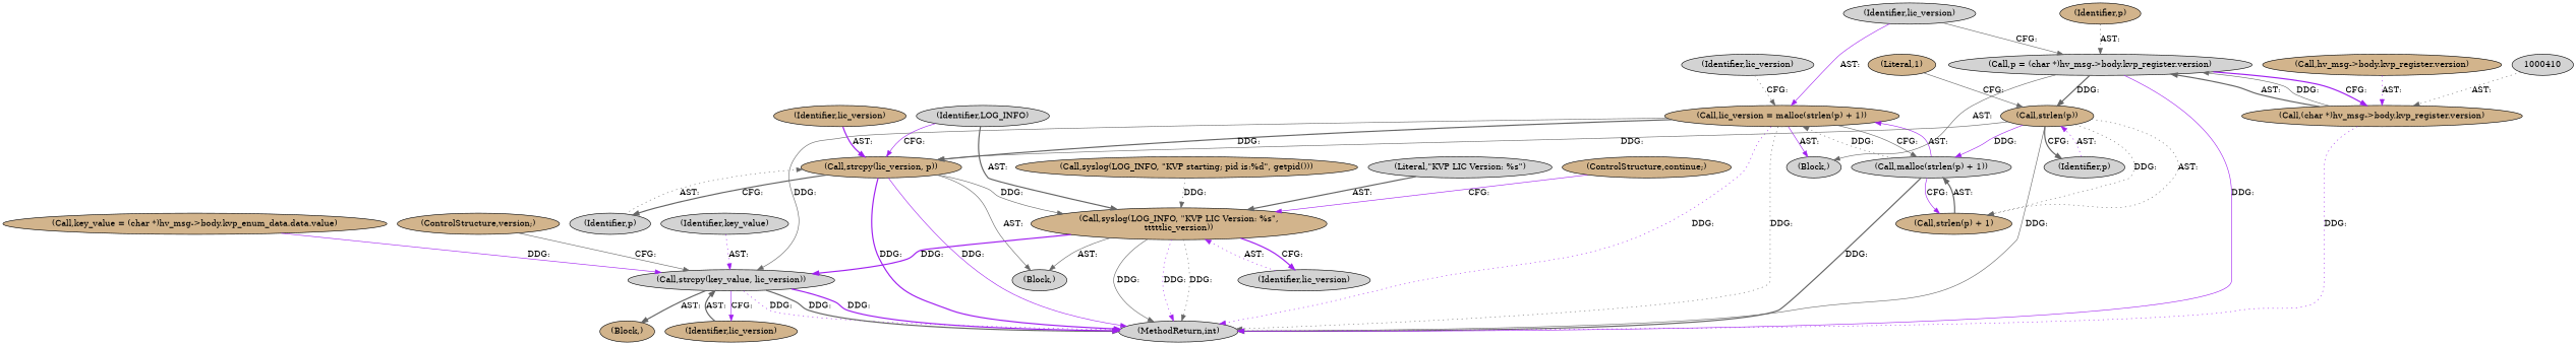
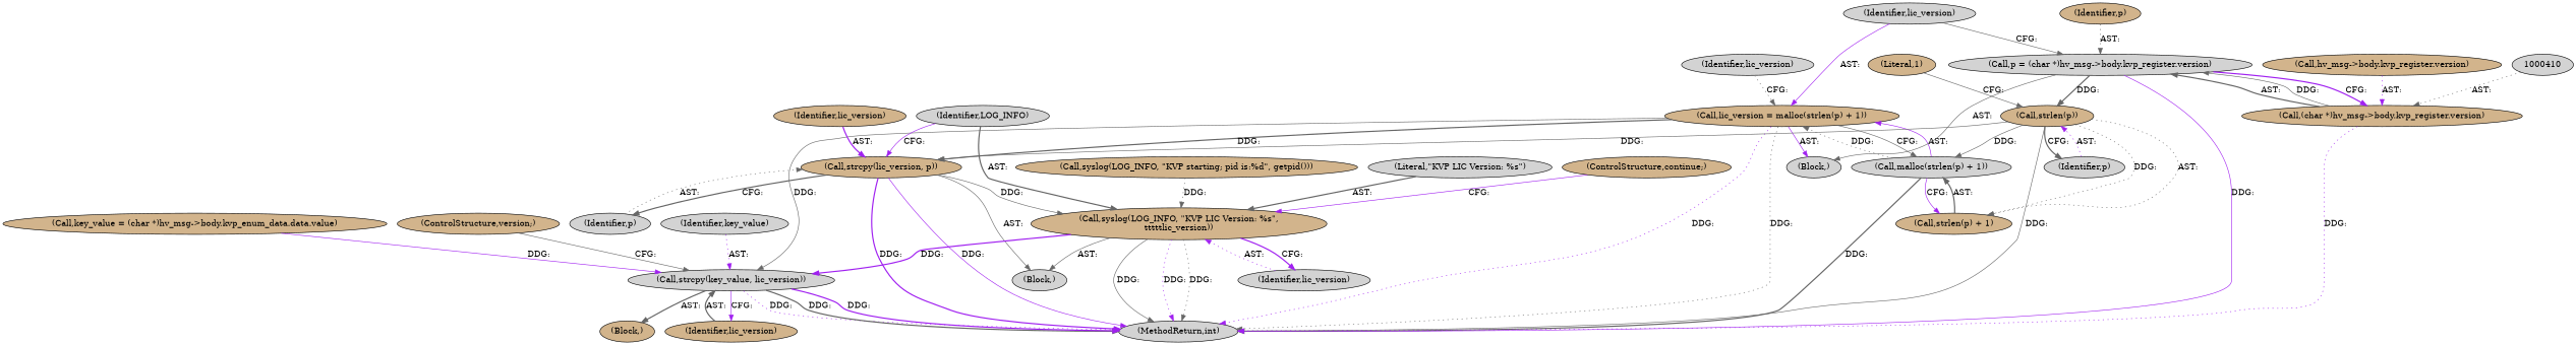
  digraph {
    node [fillcolor=tan style=filled]
    edge [color=gray40 style=solid]
    n1 [label="(Call,strcpy(lic_version, p))"]
    n2 [label="(Call,syslog(LOG_INFO, \"KVP LIC Version: %s\",\n\t\t\t\t\tlic_version))"]
    n3 [fillcolor=lightgrey label="(Identifier,p)"]
    n4 [fillcolor=lightgrey label="(MethodReturn,int)"]
    n5 [fillcolor=lightgrey label="(Block,)"]
    n6 [fillcolor=lightgrey label="(Call,strcpy(key_value, lic_version))"]
    n7 [fillcolor=lightgrey label="(Identifier,lic_version)"]
    n8 [label="(Call,lic_version = malloc(strlen(p) + 1))"]
    n9 [fillcolor=lightgrey label="(Call,malloc(strlen(p) + 1))"]
    n10 [fillcolor=lightgrey label="(Block,)"]
    n11 [label="(Call,strlen(p) + 1)"]
    n12 [label="(Block,)"]
    n13 [label="(Identifier,lic_version)"]
    n14 [label="(Call,strlen(p))"]
    n15 [fillcolor=lightgrey label="(Identifier,p)"]
    n16 [fillcolor=lightgrey label="(Call,p = (char *)hv_msg->body.kvp_register.version)"]
    n17 [label="(Call,(char *)hv_msg->body.kvp_register.version)"]
    n18 [label="(Call,hv_msg->body.kvp_register.version)"]
    n19 [label="(Call,key_value = (char *)hv_msg->body.kvp_enum_data.data.value)"]
    n20 [label="(ControlStructure,version;)"]
    n21 [fillcolor=lightgrey label="(Literal,\"KVP LIC Version: %s\")"]
    n22 [label="(Identifier,lic_version)"]
    n23 [label="(Literal,1)"]
    n24 [fillcolor=lightgrey label="(Identifier,key_value)"]
    n25 [fillcolor=lightgrey label="(Identifier,lic_version)"]
    n26 [fillcolor=lightgrey label="(Identifier,lic_version)"]
    n27 [label="(Identifier,p)"]
    n28 [fillcolor=lightgrey label="(Identifier,LOG_INFO)"]
    n29 [label="(ControlStructure,continue;)"]
    n30 [label="(Call,syslog(LOG_INFO, \"KVP starting; pid is:%d\", getpid()))"]
    1000410 [fillcolor=lightgrey]
    n1 -> n2 [label="DDG: "]
    n1 -> n3 [label="CFG: " style=bold]
    n1 -> n4 [color=purple label="DDG: " style=bold]
    n1 -> n4 [color=purple label="DDG: "]
    n1 -> n5 [label="AST: "]
    n2 -> n4 [label="DDG: "]
    n2 -> n4 [color=purple label="DDG: " style=dotted]
    n2 -> n4 [label="DDG: " style=dotted]
    n2 -> n5 [label="AST: "]
    n2 -> n6 [color=purple label="DDG: " style=bold]
    n2 -> n7 [color=purple label="CFG: " style=bold]
    n3 -> n1 [label="AST: " style=dotted]
    n6 -> n4 [color=purple label="DDG: " style=dotted]
    n6 -> n4 [label="DDG: " style=bold]
    n6 -> n4 [color=purple label="DDG: " style=bold]
    n6 -> n12 [label="AST: " style=bold]
    n6 -> n13 [color=purple label="CFG: "]
    n7 -> n2 [color=purple label="AST: " style=dotted]
    n8 -> n1 [label="DDG: " style=bold]
    n8 -> n4 [color=purple label="DDG: " style=dotted]
    n8 -> n4 [label="DDG: " style=dotted]
    n8 -> n6 [label="DDG: "]
    n8 -> n9 [label="CFG: "]
    n8 -> n10 [color=purple label="AST: "]
    n9 -> n4 [label="DDG: " style=bold]
    n9 -> n8 [color=purple label="AST: "]
    n9 -> n8 [label="DDG: " style=dotted]
    n9 -> n11 [color=purple label="CFG: "]
    n11 -> n9 [label="AST: " style=bold]
    n13 -> n6 [label="AST: " style=bold]
    n14 -> n1 [label="DDG: "]
    n14 -> n4 [label="DDG: "]
-   n14 -> n9 [color=purple label="DDG: "]
+   n14 -> n9 [label="DDG: "]
    n14 -> n11 [label="AST: " style=dotted]
    n14 -> n11 [label="DDG: " style=dotted]
    n14 -> n15 [label="CFG: " style=bold]
    n15 -> n14 [color=purple label="AST: " style=dotted]
    n16 -> n4 [color=purple label="DDG: "]
    n16 -> n10 [label="AST: "]
    n16 -> n14 [label="DDG: " style=bold]
    n16 -> n17 [color=purple label="CFG: " style=bold]
    n17 -> n4 [color=purple label="DDG: " style=dotted]
    n17 -> n16 [label="AST: " style=bold]
    n17 -> n16 [label="DDG: "]
    n18 -> n17 [color=purple label="AST: " style=dotted]
    n19 -> n6 [color=purple label="DDG: "]
    n20 -> n6 [label="CFG: "]
    n21 -> n2 [label="AST: " style=bold]
    n22 -> n1 [color=purple label="AST: " style=bold]
    n23 -> n14 [label="CFG: "]
    n24 -> n6 [color=purple label="AST: " style=dotted]
    n25 -> n8 [color=purple label="AST: "]
    n25 -> n16 [label="CFG: "]
    n26 -> n8 [label="CFG: " style=dotted]
    n27 -> n16 [label="AST: " style=dotted]
    n28 -> n1 [color=purple label="CFG: "]
    n28 -> n2 [label="AST: " style=bold]
    n29 -> n2 [color=purple label="CFG: "]
    n30 -> n2 [label="DDG: " style=dotted]
    1000410 -> n17 [label="AST: " style=dotted]
  }
